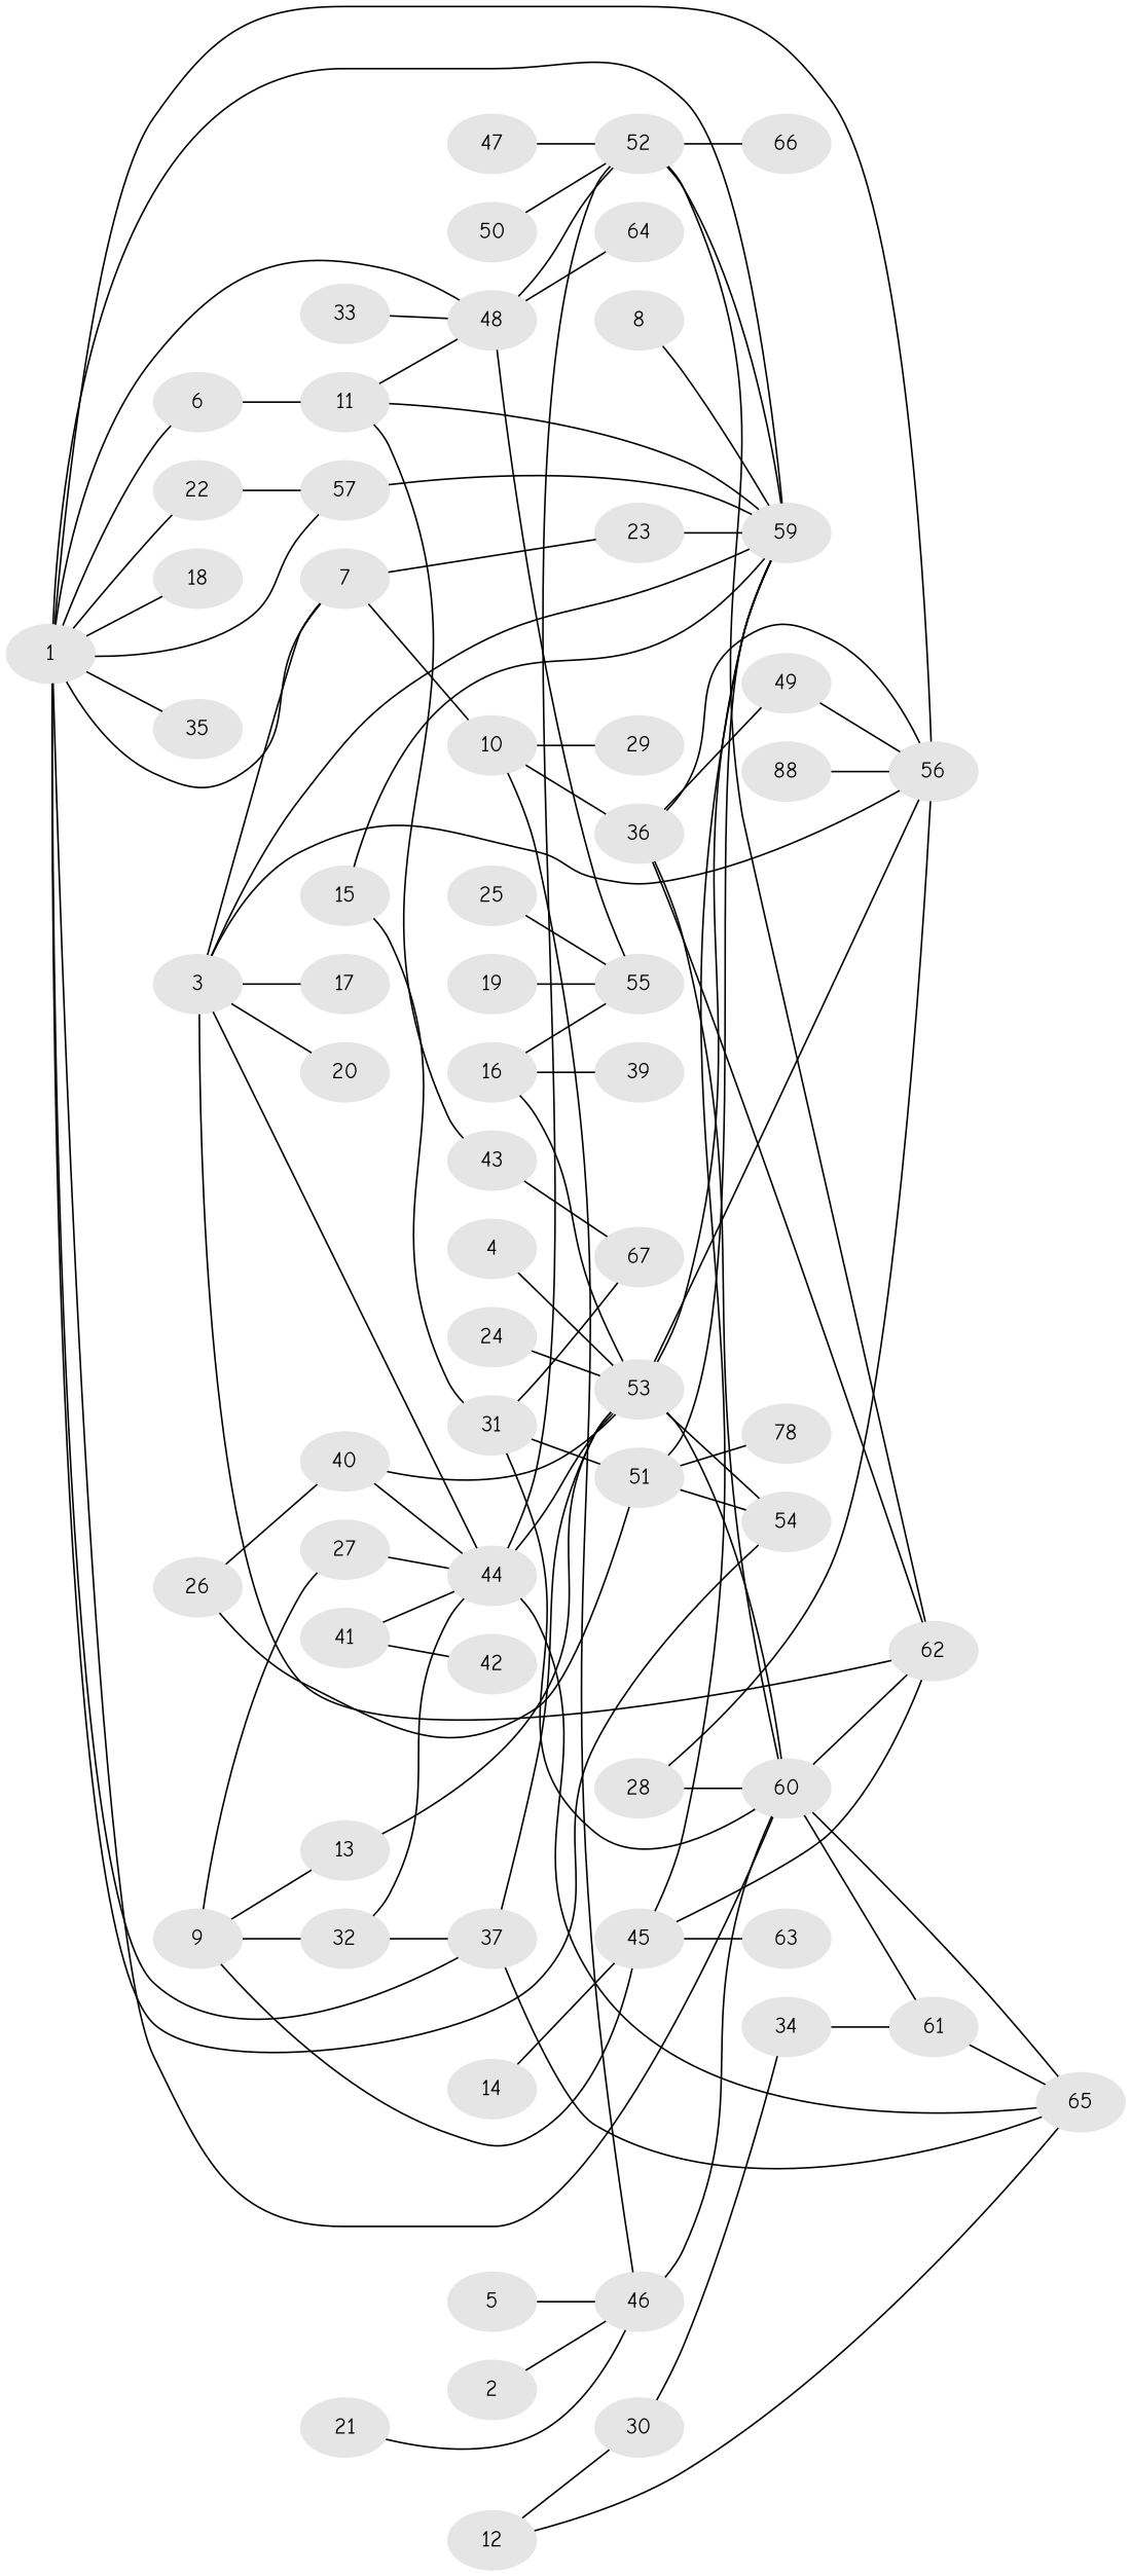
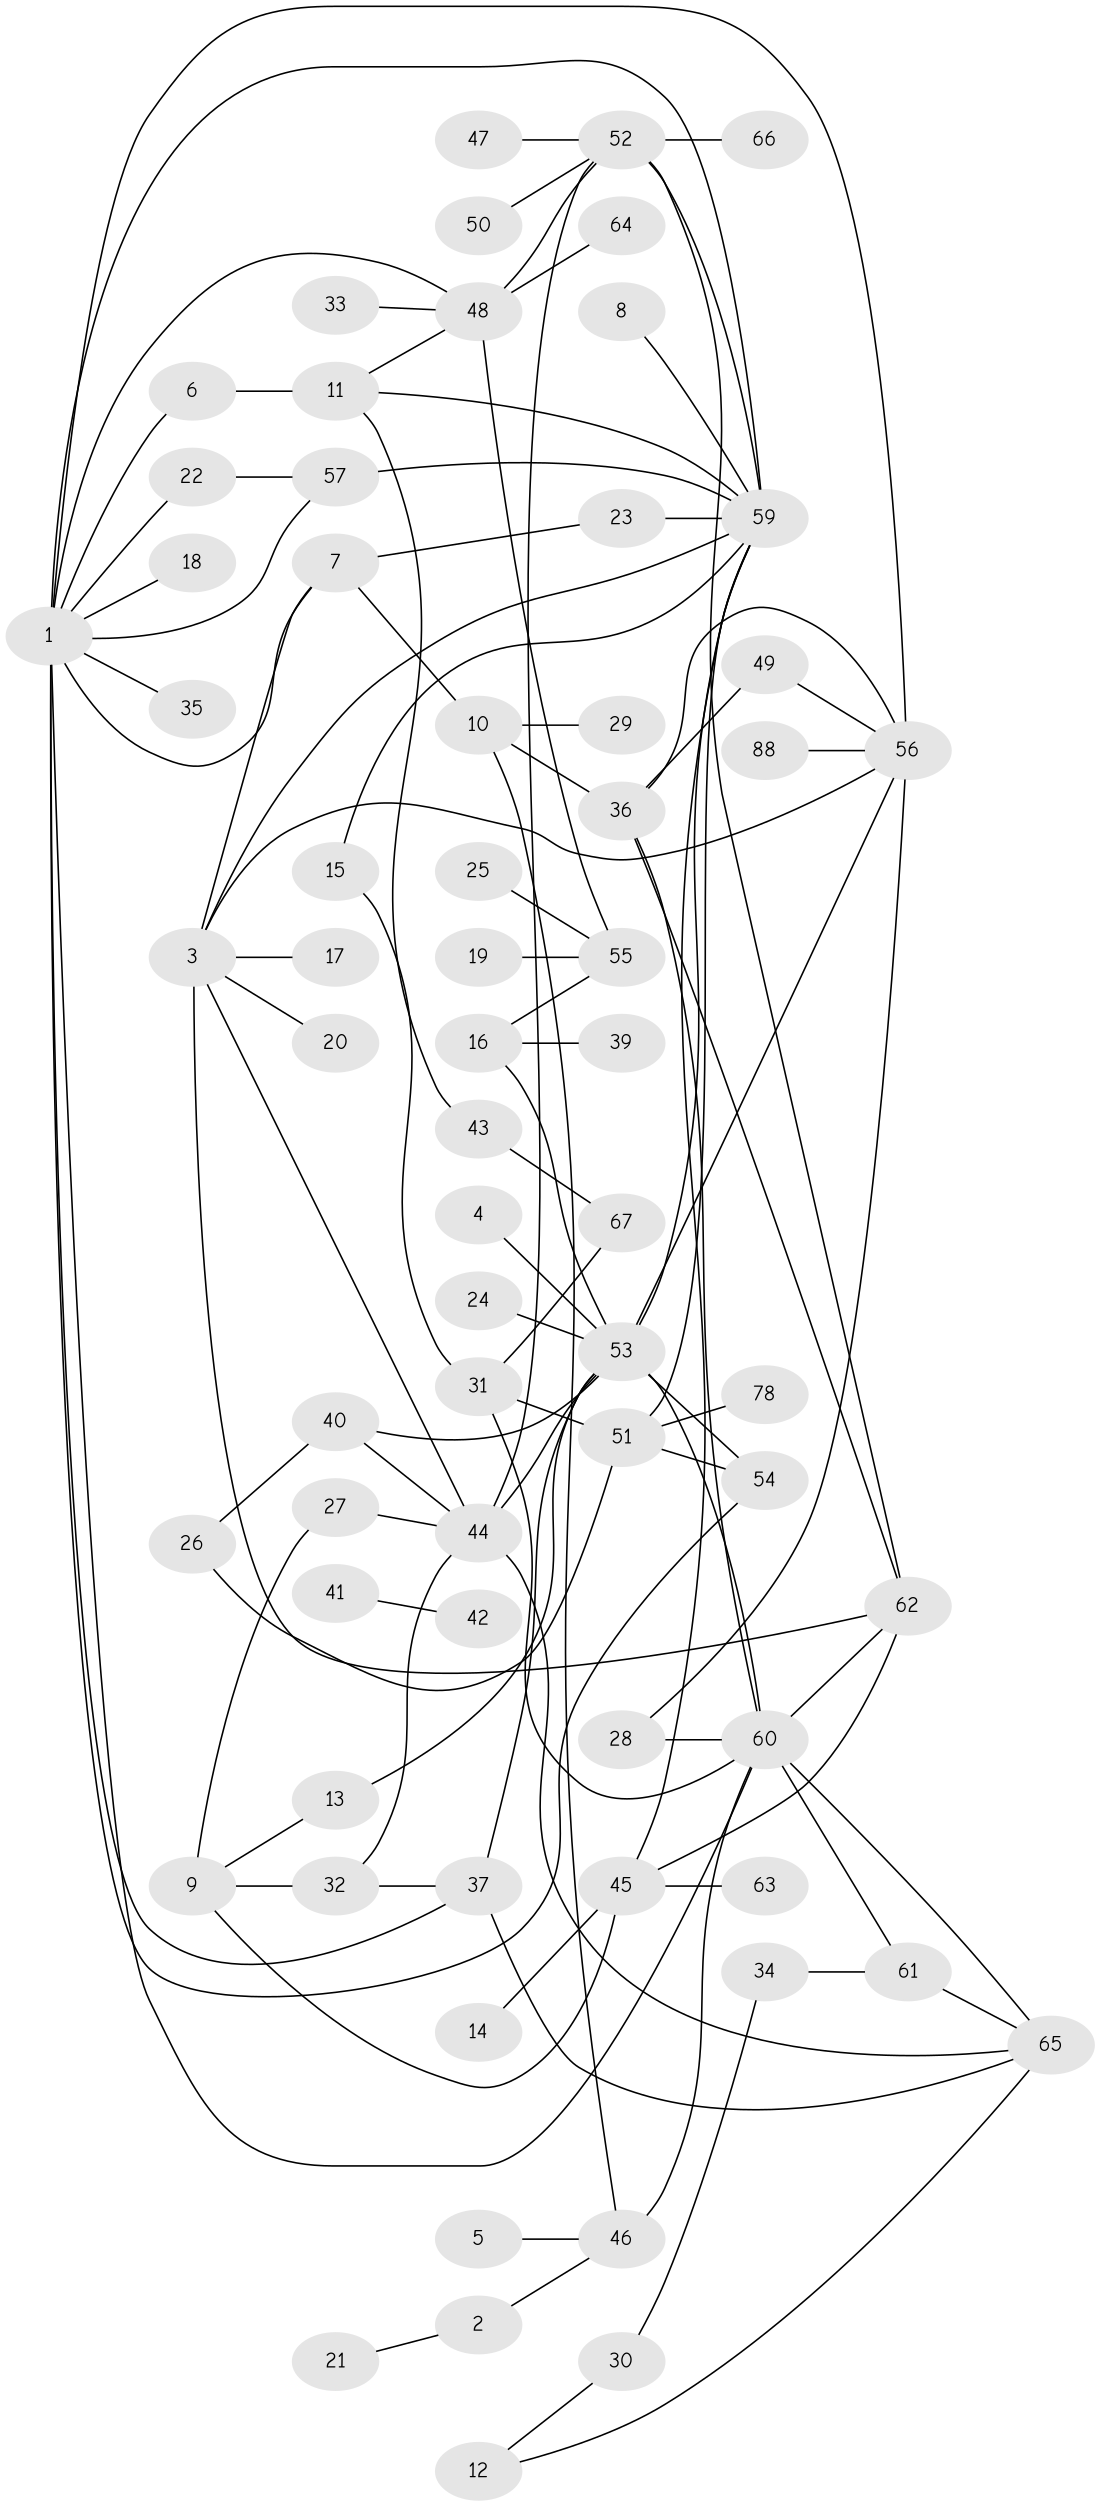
  graph {
    fontname="Comic Neue"
    rankdir=LR
    node [color=gray90 fontname="Comic Neue" style=filled]
    edge [fontname="Comic Neue" weight=1.0]
    1
    6
    7
    18
    22
    35
    37
    48
    54
    56
    57
    59
    60
    11
    10
    23
    53
    65
    55
    52
    64
    62
    61
    2
    46
    3
    17
    20
    44
    4
    5
    43
    29
    36
    8
    9
    13
    27
    32
    45
    63
    49
    12
    30
    34
    14
    15
    31
    51
    67
    16
    39
    19
    21
    24
    25
    26
    40
    n59 [label=78]
    28
    33
    n62 [label=88]
    41
    42
    66
    47
    50
    1 -- 6
    1 -- 7
    1 -- 18
    1 -- 22
    1 -- 35
    1 -- 37 [weight=2.0]
    1 -- 48
    1 -- 54
    1 -- 56
    1 -- 57
    1 -- 59
    1 -- 60
    6 -- 11
    7 -- 10
    7 -- 23
    22 -- 57
    37 -- 53
    37 -- 65
    48 -- 55
    48 -- 52
    48 -- 64
    57 -- 59
    60 -- 65
    60 -- 62
    60 -- 61
    11 -- 48
    11 -- 59
    11 -- 43
    10 -- 46
    10 -- 29
    10 -- 36
    23 -- 59
    53 -- 54
    53 -- 56
    53 -- 59
    53 -- 60
    52 -- 59
    52 -- 62
    52 -- 66
    61 -- 65
    2 -- 46
    46 -- 60
    3 -- 7
    3 -- 56
    3 -- 59
    3 -- 62
    3 -- 17
    3 -- 20
    3 -- 44
    44 -- 53
    44 -- 65
    44 -- 52
    4 -- 53
    5 -- 46
    43 -- 67
    36 -- 56
    36 -- 60
    36 -- 62
    36 -- 49
    8 -- 59
    9 -- 13
    9 -- 27
    9 -- 32 [weight=2.0]
    9 -- 45
    13 -- 53
    27 -- 44
    32 -- 37
    32 -- 44
    45 -- 59
    45 -- 62
    45 -- 63
    49 -- 56
    12 -- 65
    12 -- 30
    30 -- 34
    34 -- 61 [weight=2.0]
    14 -- 45
    15 -- 59
    15 -- 31
    31 -- 60
    31 -- 51
    31 -- 67
    51 -- 54
    51 -- 59
    51 -- n59
    16 -- 53
    16 -- 55
    16 -- 39
    19 -- 55
-   21 -- 46
+   21 -- 2
    24 -- 53
    25 -- 55
    26 -- 51
    26 -- 40
    40 -- 53
    40 -- 44
    28 -- 56
    28 -- 60
    33 -- 48
    n62 -- 56
-   41 -- 44
    41 -- 42
    47 -- 52
    50 -- 52
  }
